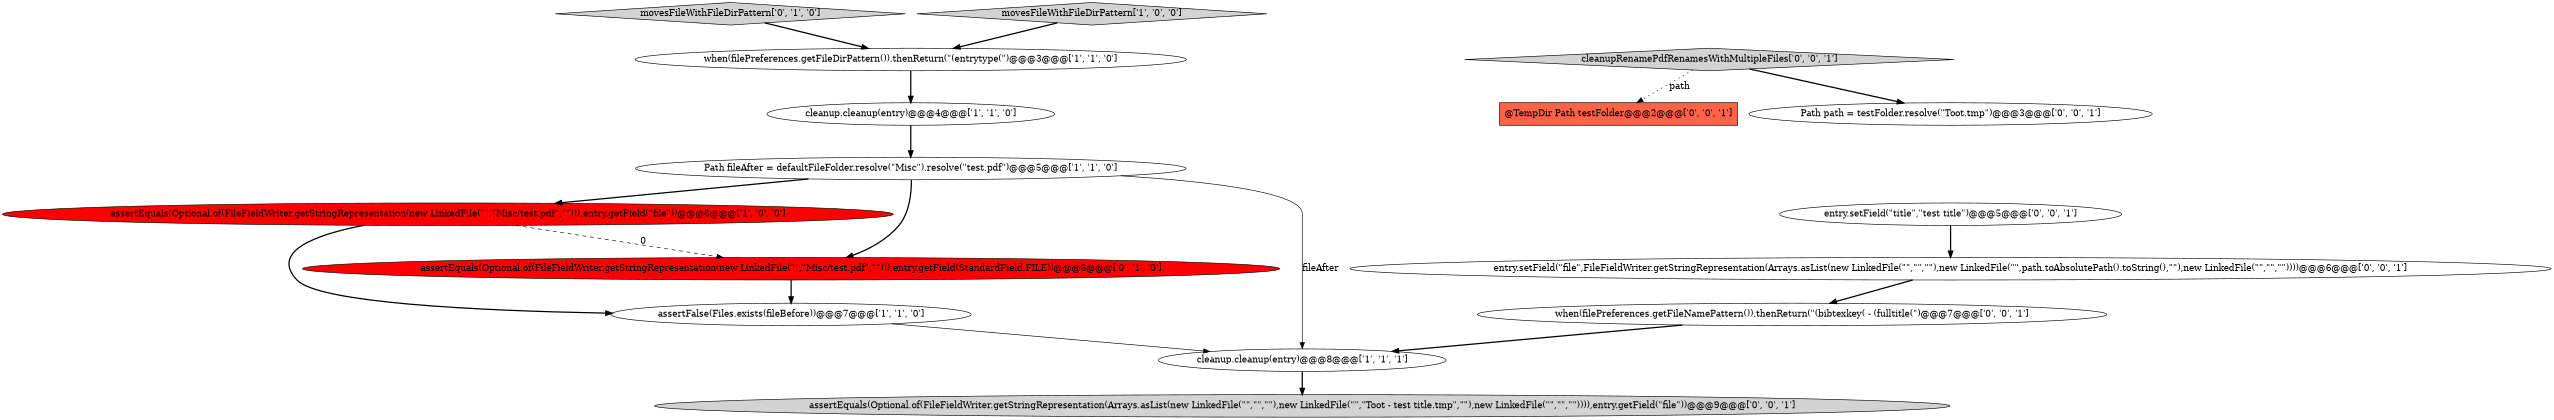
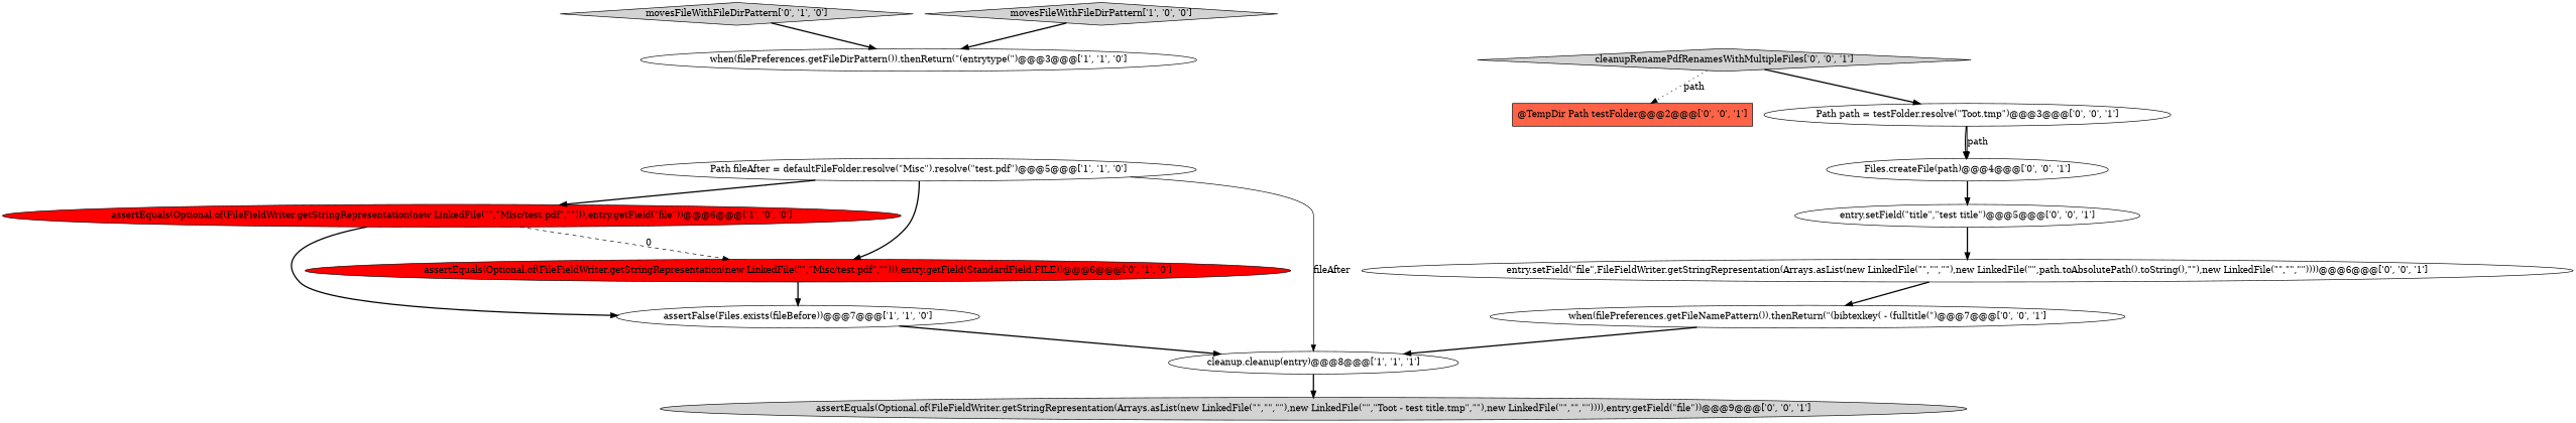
  digraph {
    node [fillcolor=white shape=ellipse style=filled]
    edge [style=bold]
    n1 [label="when(filePreferences.getFileNamePattern()).thenReturn(\"(bibtexkey( - (fulltitle(\")@@@7@@@['0', '0', '1']"]
    n2 [label="cleanup.cleanup(entry)@@@8@@@['1', '1', '1']"]
    n3 [fillcolor=lightgray label="assertEquals(Optional.of(FileFieldWriter.getStringRepresentation(Arrays.asList(new LinkedFile(\"\",\"\",\"\"),new LinkedFile(\"\",\"Toot - test title.tmp\",\"\"),new LinkedFile(\"\",\"\",\"\")))),entry.getField(\"file\"))@@@9@@@['0', '0', '1']"]
    n4 [fillcolor=lightgray label="movesFileWithFileDirPattern['0', '1', '0']" shape=diamond]
    n5 [label="when(filePreferences.getFileDirPattern()).thenReturn(\"(entrytype(\")@@@3@@@['1', '1', '0']"]
-   n6 [label="cleanup.cleanup(entry)@@@4@@@['1', '1', '0']"]
    n7 [label="Path fileAfter = defaultFileFolder.resolve(\"Misc\").resolve(\"test.pdf\")@@@5@@@['1', '1', '0']"]
    n8 [fillcolor=red label="assertEquals(Optional.of(FileFieldWriter.getStringRepresentation(new LinkedFile(\"\",\"Misc/test.pdf\",\"\"))),entry.getField(\"file\"))@@@6@@@['1', '0', '0']"]
    n9 [fillcolor=red label="assertEquals(Optional.of(FileFieldWriter.getStringRepresentation(new LinkedFile(\"\",\"Misc/test.pdf\",\"\"))),entry.getField(StandardField.FILE))@@@6@@@['0', '1', '0']"]
    n10 [label="assertFalse(Files.exists(fileBefore))@@@7@@@['1', '1', '0']"]
    n11 [label="entry.setField(\"file\",FileFieldWriter.getStringRepresentation(Arrays.asList(new LinkedFile(\"\",\"\",\"\"),new LinkedFile(\"\",path.toAbsolutePath().toString(),\"\"),new LinkedFile(\"\",\"\",\"\"))))@@@6@@@['0', '0', '1']"]
    n12 [label="Path path = testFolder.resolve(\"Toot.tmp\")@@@3@@@['0', '0', '1']"]
+   n13 [label="Files.createFile(path)@@@4@@@['0', '0', '1']"]
    n14 [label="entry.setField(\"title\",\"test title\")@@@5@@@['0', '0', '1']"]
    n15 [fillcolor=lightgray label="cleanupRenamePdfRenamesWithMultipleFiles['0', '0', '1']" shape=diamond]
    n16 [fillcolor=tomato label="@TempDir Path testFolder@@@2@@@['0', '0', '1']" shape=box]
    n17 [fillcolor=lightgray label="movesFileWithFileDirPattern['1', '0', '0']" shape=diamond]
    n1 -> n2
    n2 -> n3
    n4 -> n5
-   n5 -> n6
-   n6 -> n7
    n7 -> n2 [label=fileAfter style=solid]
    n7 -> n8
    n7 -> n9
    n8 -> n9 [label=0 style=dashed]
    n8 -> n10
    n9 -> n10
-   n10 -> n2 [style=solid]
+   n10 -> n2
    n11 -> n1
+   n12 -> n13 [label=path style=solid]
+   n12 -> n13
+   n13 -> n14
    n14 -> n11
    n15 -> n12
    n15 -> n16 [label=path style=dotted]
    n17 -> n5
  }
